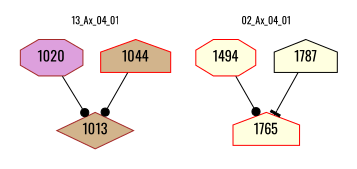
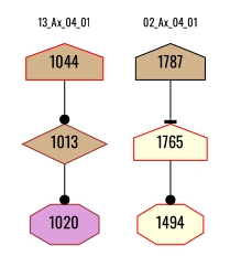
  digraph {
    fontname=Oswald
    node [color=red fillcolor=tan fontname=Oswald shape=house style=filled]
    edge [arrowhead=dot color=black fontname=Oswald]
    n1 [label=1044]
    n2 [color=brown label=1013 shape=diamond]
    n3 [color=brown fillcolor=plum label=1020 shape=octagon]
-   n4 [color=black fillcolor=lightyellow label=1787]
+   n4 [color=black label=1787]
    n5 [fillcolor=lightyellow label=1765]
    n6 [fillcolor=lightyellow label=1494 shape=octagon]
    subgraph cluster_1 {
      color=white
      fontsize=10
      label="13_Ax_04_01"
      n1
      n2
      n3
    }
    subgraph cluster_2 {
      color=white
      fontsize=10
      label="02_Ax_04_01"
      n4
      n5
      n6
    }
    n1 -> n2
-   n3 -> n2
+   n2 -> n3
    n4 -> n5 [arrowhead=tee]
-   n6 -> n5
+   n5 -> n6
  }
